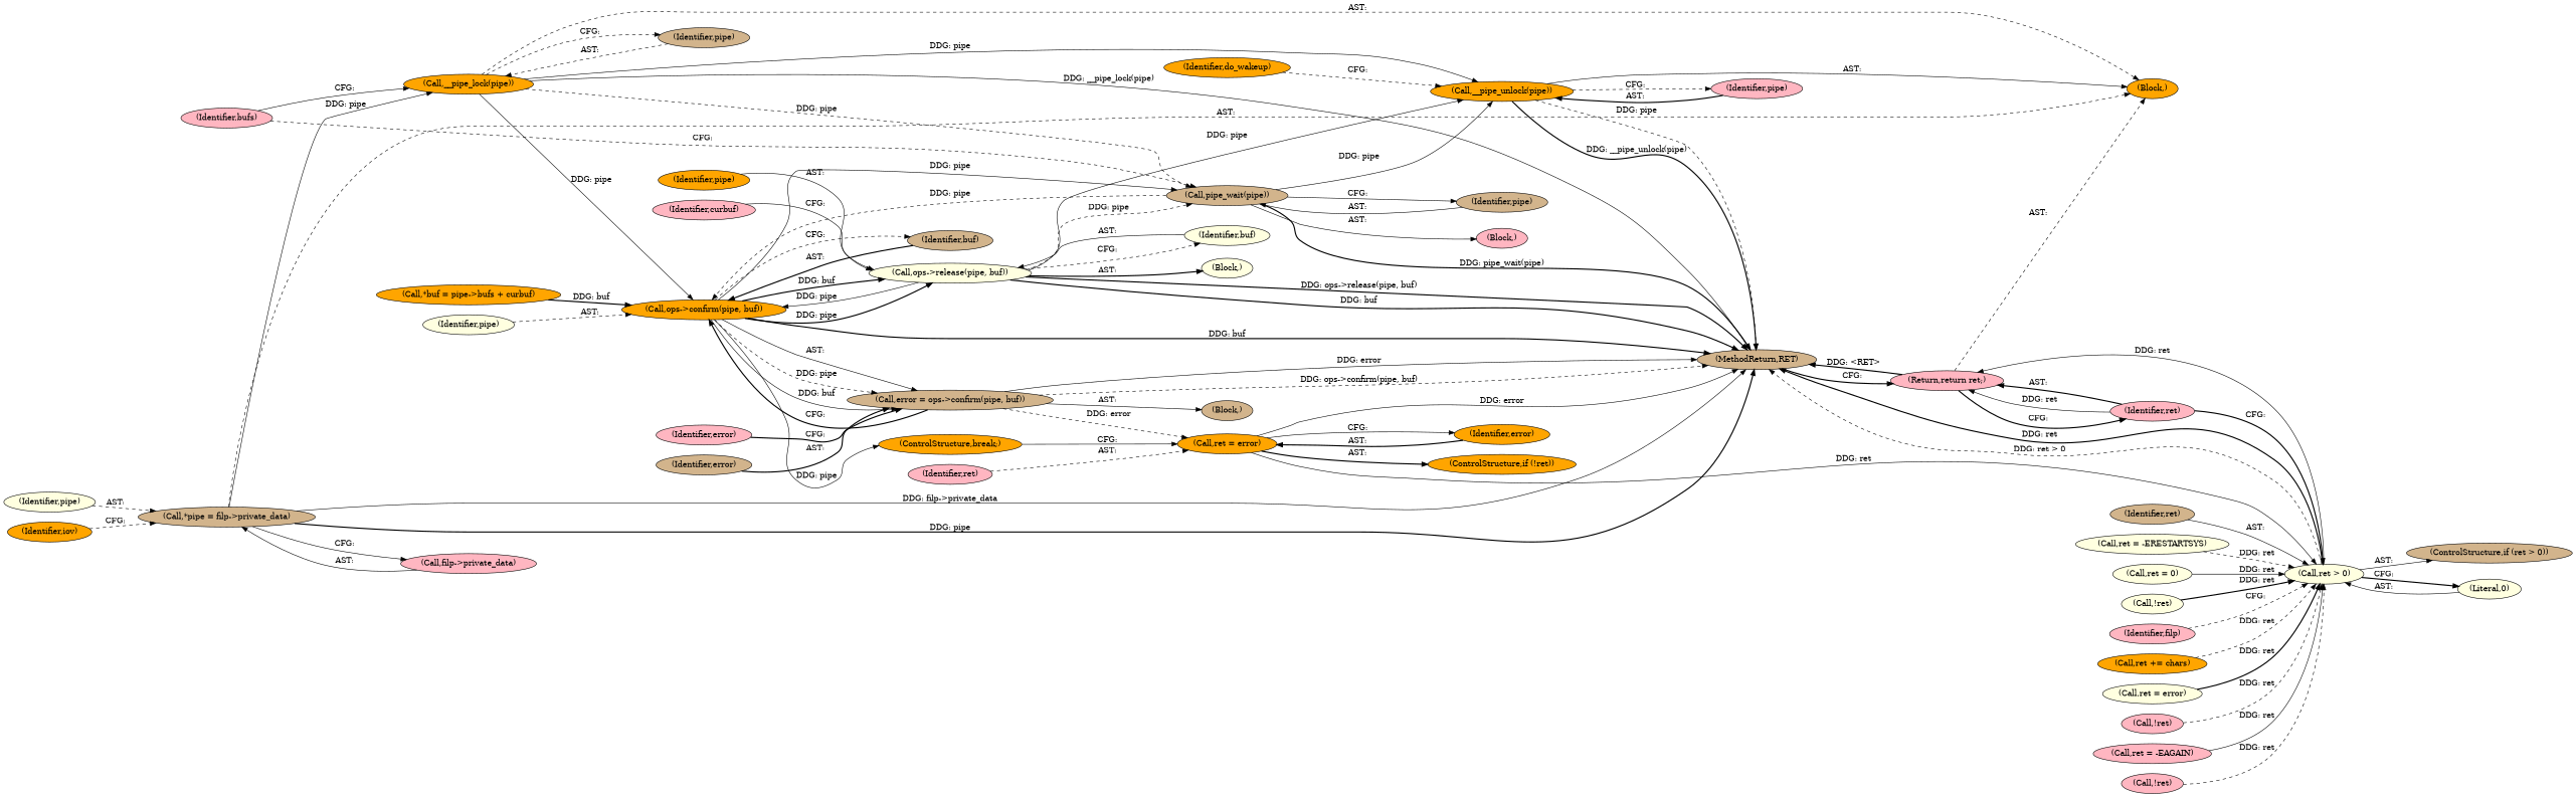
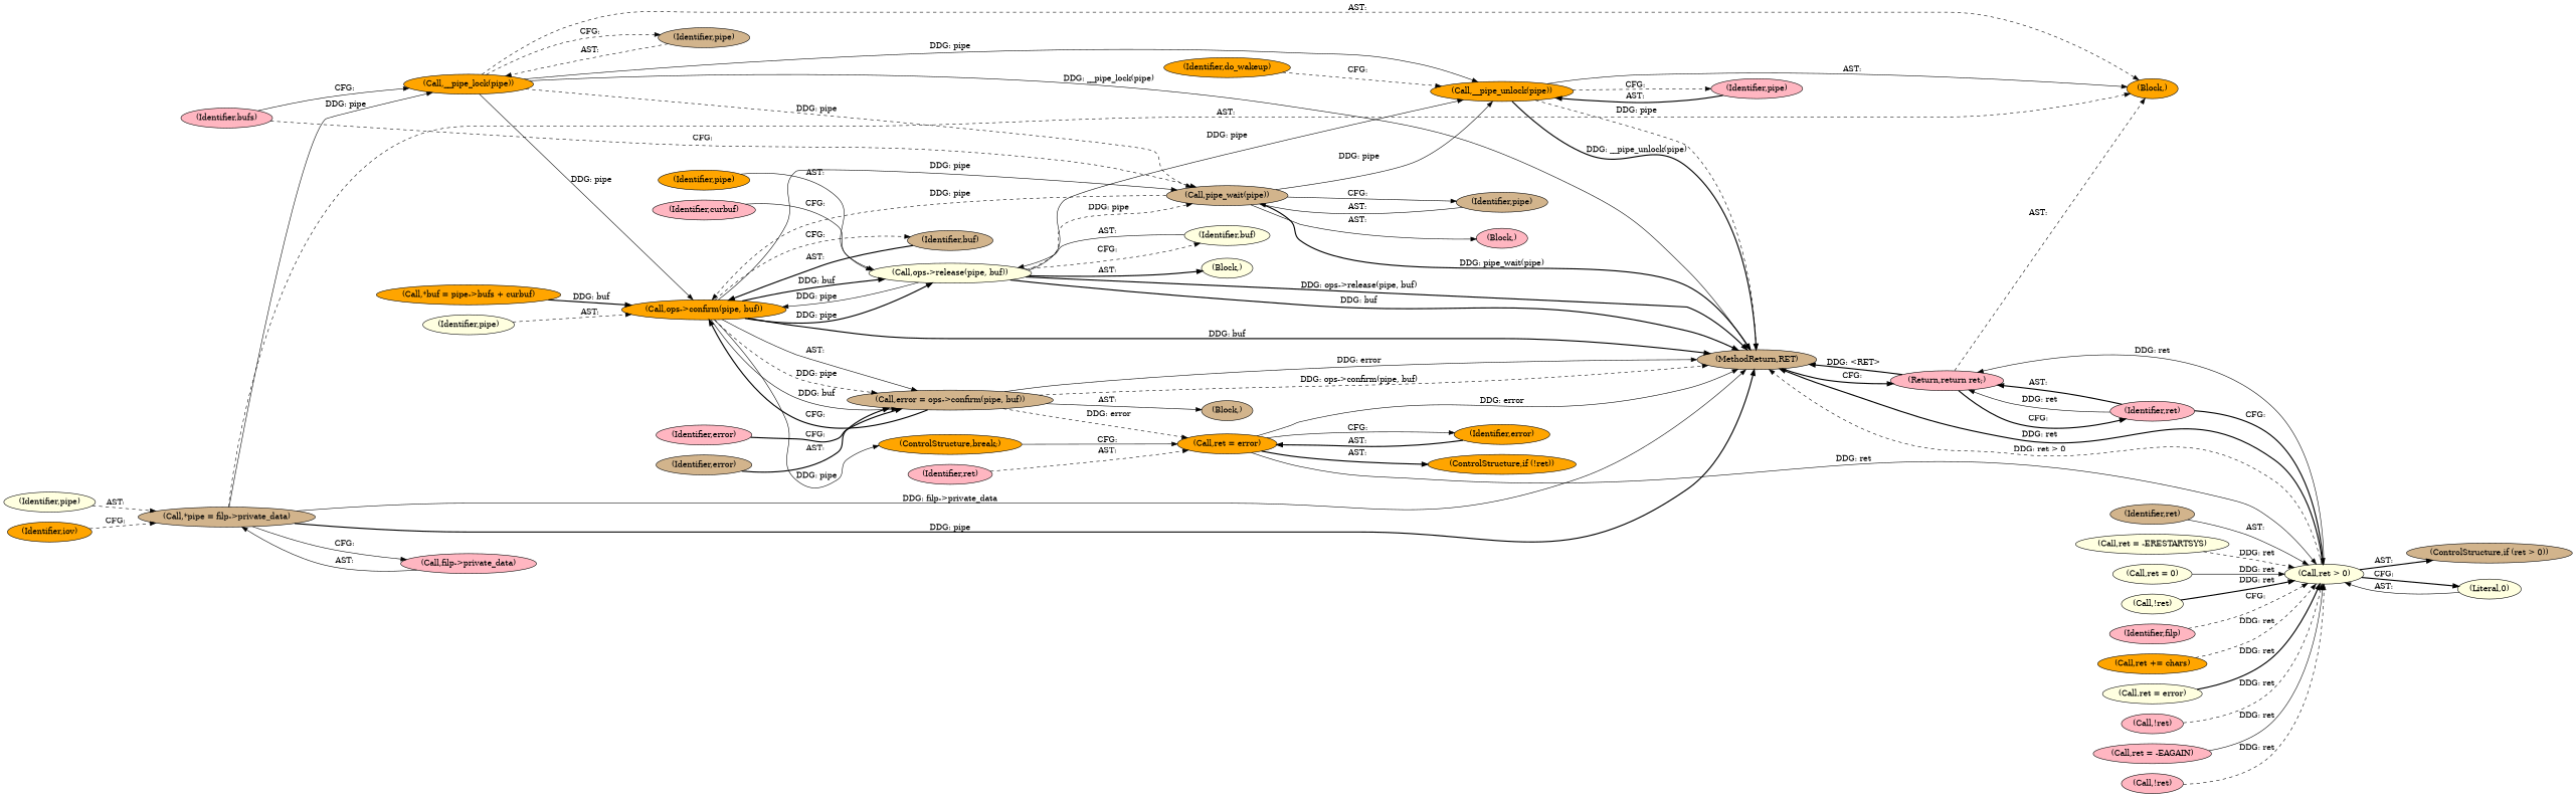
  digraph {
    rankdir=LR
    node [fillcolor=orange style=filled]
    edge [style=solid]
    n1 [fillcolor=tan label="(Call,*pipe = filp->private_data)"]
    n2 [label="(Call,__pipe_lock(pipe))"]
    n3 [fillcolor=tan label="(MethodReturn,RET)"]
    n4 [label="(Block,)"]
    n5 [fillcolor=lightpink label="(Call,filp->private_data)"]
    n6 [label="(Call,ops->confirm(pipe, buf))"]
    n7 [fillcolor=tan label="(Call,pipe_wait(pipe))"]
    n8 [label="(Call,__pipe_unlock(pipe))"]
    n9 [fillcolor=tan label="(Identifier,pipe)"]
    n10 [fillcolor=lightpink label="(Return,return ret;)"]
    n11 [fillcolor=tan label="(Call,error = ops->confirm(pipe, buf))"]
    n12 [fillcolor=lightyellow label="(Call,ops->release(pipe, buf))"]
    n13 [fillcolor=tan label="(Identifier,buf)"]
    n14 [label="(ControlStructure,break;)"]
    n15 [fillcolor=lightpink label="(Block,)"]
    n16 [fillcolor=tan label="(Identifier,pipe)"]
    n17 [fillcolor=lightpink label="(Identifier,pipe)"]
    n18 [label="(Call,ret = error)"]
    n19 [fillcolor=tan label="(Block,)"]
    n20 [fillcolor=lightyellow label="(Block,)"]
    n21 [fillcolor=lightyellow label="(Identifier,buf)"]
    n22 [fillcolor=lightyellow label="(Call,ret > 0)"]
    n23 [label="(ControlStructure,if (!ret))"]
    n24 [label="(Identifier,error)"]
    n25 [fillcolor=tan label="(ControlStructure,if (ret > 0))"]
    n26 [fillcolor=lightyellow label="(Literal,0)"]
    n27 [fillcolor=lightpink label="(Identifier,ret)"]
    n28 [fillcolor=tan label="(Identifier,ret)"]
    n29 [label="(Identifier,pipe)"]
    n30 [fillcolor=lightyellow label="(Call,ret = -ERESTARTSYS)"]
    n31 [fillcolor=lightyellow label="(Call,ret = 0)"]
    n32 [fillcolor=lightyellow label="(Call,!ret)"]
    n33 [fillcolor=tan label="(Identifier,error)"]
    n34 [fillcolor=lightpink label="(Identifier,filp)"]
    n35 [fillcolor=lightpink label="(Identifier,ret)"]
    n36 [label="(Call,ret += chars)"]
    n37 [fillcolor=lightyellow label="(Call,ret = error)"]
    n38 [fillcolor=lightyellow label="(Identifier,pipe)"]
    n39 [fillcolor=lightpink label="(Identifier,error)"]
    n40 [fillcolor=lightpink label="(Identifier,curbuf)"]
    n41 [fillcolor=lightpink label="(Call,!ret)"]
    n42 [fillcolor=lightyellow label="(Identifier,pipe)"]
    n43 [fillcolor=lightpink label="(Call,ret = -EAGAIN)"]
    n44 [fillcolor=lightpink label="(Identifier,bufs)"]
    n45 [fillcolor=lightpink label="(Call,!ret)"]
    n46 [label="(Identifier,iov)"]
    n47 [label="(Identifier,do_wakeup)"]
    n48 [label="(Call,*buf = pipe->bufs + curbuf)"]
    n1 -> n2 [label="DDG: pipe"]
    n1 -> n3 [label="DDG: pipe" style=bold]
    n1 -> n3 [label="DDG: filp->private_data"]
    n1 -> n4 [label="AST: " style=dashed]
    n1 -> n5 [label="CFG: "]
    n2 -> n3 [label="DDG: __pipe_lock(pipe)"]
    n2 -> n4 [label="AST: " style=dashed]
    n2 -> n6 [label="DDG: pipe"]
    n2 -> n7 [label="DDG: pipe" style=dashed]
    n2 -> n8 [label="DDG: pipe"]
    n2 -> n9 [label="CFG: " style=dashed]
    n3 -> n10 [label="CFG: " style=bold]
    n5 -> n1 [label="AST: "]
    n6 -> n3 [label="DDG: buf" style=bold]
    n6 -> n7 [label="DDG: pipe"]
    n6 -> n11 [label="AST: "]
    n6 -> n11 [label="DDG: pipe" style=dashed]
    n6 -> n11 [label="DDG: buf"]
    n6 -> n12 [label="DDG: pipe" style=bold]
    n6 -> n12 [label="DDG: buf" style=bold]
    n6 -> n13 [label="CFG: " style=dashed]
    n6 -> n14 [label="DDG: pipe"]
    n7 -> n3 [label="DDG: pipe_wait(pipe)" style=bold]
    n7 -> n6 [label="DDG: pipe" style=dashed]
    n7 -> n8 [label="DDG: pipe"]
    n7 -> n15 [label="AST: "]
    n7 -> n16 [label="CFG: "]
    n8 -> n3 [label="DDG: __pipe_unlock(pipe)" style=bold]
    n8 -> n3 [label="DDG: pipe" style=dashed]
    n8 -> n4 [label="AST: "]
    n8 -> n17 [label="CFG: " style=dashed]
    n9 -> n2 [label="AST: " style=dashed]
    n10 -> n3 [label="DDG: <RET>" style=bold]
    n10 -> n4 [label="AST: " style=dashed]
    n10 -> n27 [label="CFG: " style=bold]
    n11 -> n3 [label="DDG: ops->confirm(pipe, buf)" style=dashed]
    n11 -> n3 [label="DDG: error"]
    n11 -> n6 [label="CFG: " style=bold]
    n11 -> n18 [label="DDG: error" style=dashed]
    n11 -> n19 [label="AST: "]
    n12 -> n3 [label="DDG: ops->release(pipe, buf)" style=bold]
    n12 -> n3 [label="DDG: buf" style=bold]
    n12 -> n6 [label="DDG: pipe"]
    n12 -> n7 [label="DDG: pipe" style=dashed]
    n12 -> n8 [label="DDG: pipe"]
    n12 -> n20 [label="AST: " style=bold]
    n12 -> n21 [label="CFG: " style=dashed]
    n13 -> n6 [label="AST: " style=bold]
    n14 -> n18 [label="CFG: "]
    n16 -> n7 [label="AST: "]
    n17 -> n8 [label="AST: " style=bold]
    n18 -> n3 [label="DDG: error"]
    n18 -> n22 [label="DDG: ret"]
    n18 -> n23 [label="AST: " style=bold]
    n18 -> n24 [label="CFG: "]
    n21 -> n12 [label="AST: "]
    n22 -> n3 [label="DDG: ret" style=bold]
    n22 -> n3 [label="DDG: ret > 0" style=dashed]
    n22 -> n10 [label="DDG: ret"]
-   n22 -> n25 [label="AST: "]
+   n22 -> n25 [label="AST: " style=bold]
    n22 -> n26 [label="CFG: " style=bold]
    n24 -> n18 [label="AST: " style=bold]
    n26 -> n22 [label="AST: "]
    n27 -> n10 [label="AST: " style=bold]
    n27 -> n10 [label="DDG: ret"]
    n27 -> n22 [label="CFG: " style=bold]
    n28 -> n22 [label="AST: "]
    n29 -> n12 [label="AST: "]
    n30 -> n22 [label="DDG: ret" style=dashed]
    n31 -> n22 [label="DDG: ret"]
    n32 -> n22 [label="DDG: ret" style=bold]
    n33 -> n11 [label="AST: " style=bold]
    n34 -> n22 [label="CFG: " style=dashed]
    n35 -> n18 [label="AST: " style=dashed]
    n36 -> n22 [label="DDG: ret" style=dashed]
    n37 -> n22 [label="DDG: ret" style=bold]
    n38 -> n6 [label="AST: " style=dashed]
    n39 -> n11 [label="CFG: " style=bold]
    n40 -> n12 [label="CFG: "]
    n41 -> n22 [label="DDG: ret" style=dashed]
    n42 -> n1 [label="AST: " style=dashed]
    n43 -> n22 [label="DDG: ret"]
    n44 -> n2 [label="CFG: "]
    n44 -> n7 [label="CFG: " style=dashed]
    n45 -> n22 [label="DDG: ret" style=dashed]
    n46 -> n1 [label="CFG: " style=dashed]
    n47 -> n8 [label="CFG: " style=dashed]
    n48 -> n6 [label="DDG: buf" style=bold]
  }
